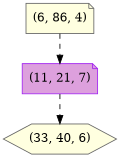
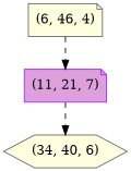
  digraph {
    node [color=gray40 fillcolor=lightyellow shape=note style=filled]
    edge [style=dashed]
    "(11, 21, 7)" [color=purple fillcolor=plum]
-   "(6, 46, 4)" [label="(6, 86, 4)"]
-   "(34, 40, 6)" [shape=hexagon label="(33, 40, 6)"]
+   "(6, 46, 4)"
+   "(34, 40, 6)" [shape=hexagon]
    "(11, 21, 7)" -> "(34, 40, 6)"
    "(6, 46, 4)" -> "(11, 21, 7)"
  }
